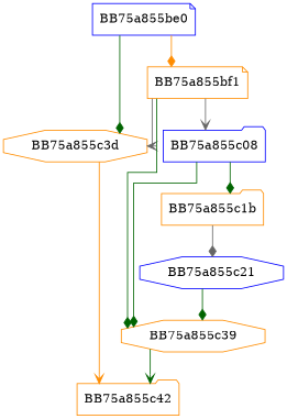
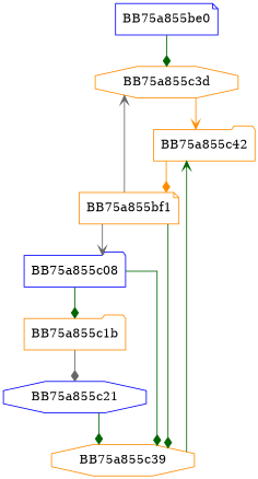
  digraph {
    splines=ortho
    node [color=darkorange shape=octagon]
    edge [arrowhead=diamond color=darkgreen]
    BB75a855be0 [color=blue shape=note]
    BB75a855c3d
    BB75a855bf1 [shape=note]
    BB75a855c42 [shape=folder]
    BB75a855c08 [color=blue shape=folder]
    BB75a855c39
    BB75a855c1b [shape=folder]
    BB75a855c21 [color=blue]
    BB75a855be0 -> BB75a855c3d
-   BB75a855be0 -> BB75a855bf1 [color=darkorange]
+   BB75a855c42 -> BB75a855bf1 [color=darkorange]
    BB75a855c3d -> BB75a855c42 [arrowhead=vee color=darkorange]
    BB75a855bf1 -> BB75a855c3d [arrowhead=vee color=gray40]
    BB75a855bf1 -> BB75a855c08 [arrowhead=vee color=gray40]
    BB75a855bf1 -> BB75a855c39
    BB75a855c08 -> BB75a855c39
    BB75a855c08 -> BB75a855c1b
    BB75a855c39 -> BB75a855c42 [arrowhead=vee]
    BB75a855c1b -> BB75a855c21 [color=gray40]
    BB75a855c21 -> BB75a855c39
  }
